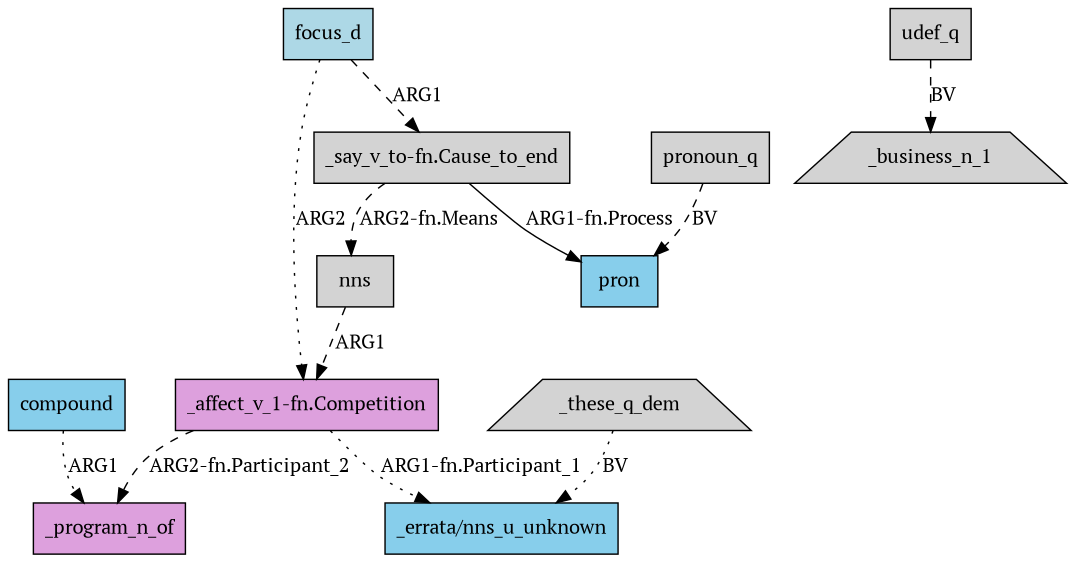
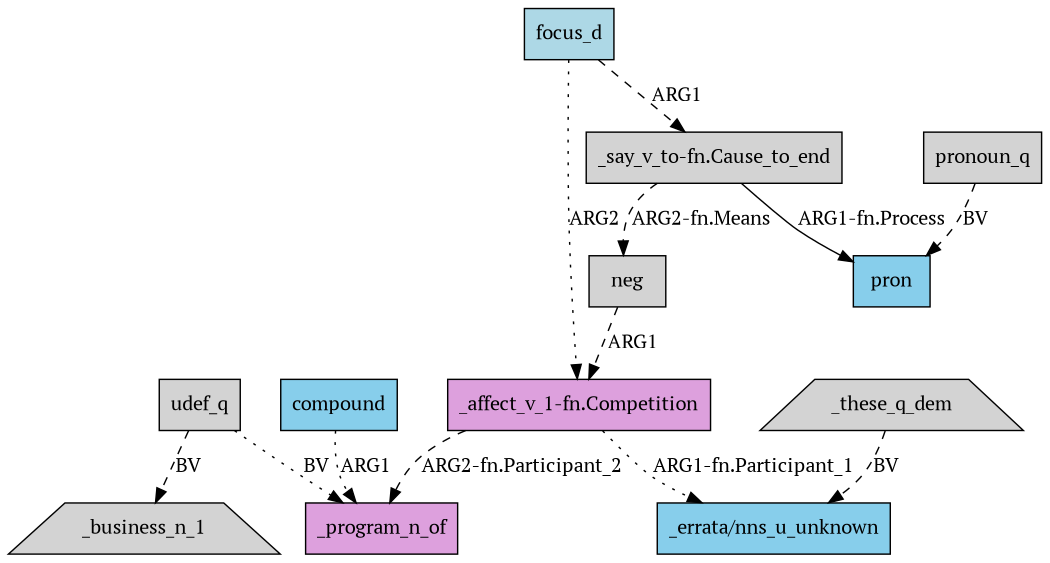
  digraph {
    fontname="PT Serif"
    node [fillcolor=lightgrey fontname="PT Serif" shape=box style=filled]
    edge [fontname="PT Serif" style=dashed]
    "_say_v_to-fn.Cause_to_end"
-   neg [label=nns]
+   neg
    pron [fillcolor=skyblue]
    "_affect_v_1-fn.Competition" [fillcolor=plum]
    _program_n_of [fillcolor=plum]
    "_errata/nns_u_unknown" [fillcolor=skyblue]
    _business_n_1 [shape=trapezium]
    udef_q
    focus_d [fillcolor=lightblue]
    pronoun_q
    compound [fillcolor=skyblue]
    _these_q_dem [shape=trapezium]
    "_say_v_to-fn.Cause_to_end" -> neg [label="ARG2-fn.Means"]
    "_say_v_to-fn.Cause_to_end" -> pron [label="ARG1-fn.Process" style=solid]
    neg -> "_affect_v_1-fn.Competition" [label=ARG1]
    "_affect_v_1-fn.Competition" -> _program_n_of [label="ARG2-fn.Participant_2"]
    "_affect_v_1-fn.Competition" -> "_errata/nns_u_unknown" [label="ARG1-fn.Participant_1" style=dotted]
+   udef_q -> _program_n_of [label=BV style=dotted]
    udef_q -> _business_n_1 [label=BV]
    focus_d -> "_say_v_to-fn.Cause_to_end" [label=ARG1]
    focus_d -> "_affect_v_1-fn.Competition" [label=ARG2 style=dotted]
    pronoun_q -> pron [label=BV]
    compound -> _program_n_of [label=ARG1 style=dotted]
-   _these_q_dem -> "_errata/nns_u_unknown" [label=BV style=dotted]
+   _these_q_dem -> "_errata/nns_u_unknown" [label=BV]
  }
